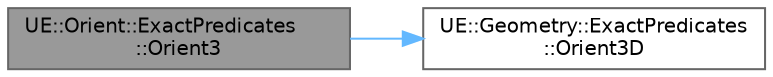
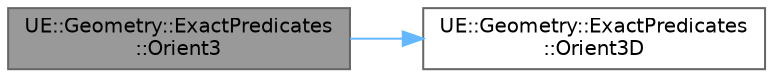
  digraph {
    rankdir=LR
    node [fontname=Helvetica fontsize=10 shape=box style=filled]
-   n1 [color=gray40 fillcolor=grey60 fontcolor=black height=0.2 label="UE::Orient::ExactPredicates\l::Orient3" width=0.4]
+   n1 [color=gray40 fillcolor=grey60 fontcolor=black height=0.2 label="UE::Geometry::ExactPredicates\l::Orient3" width=0.4]
    n2 [color=grey40 fillcolor=white height=0.2 label="UE::Geometry::ExactPredicates\l::Orient3D" width=0.4]
    n1 -> n2 [color=steelblue1 fontname=Helvetica fontsize=10 labelfontname=Helvetica labelfontsize=10 style=solid]
  }
